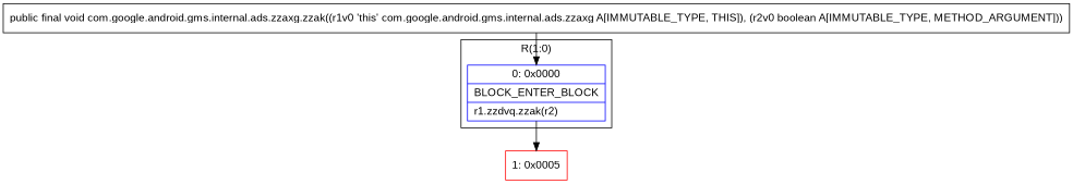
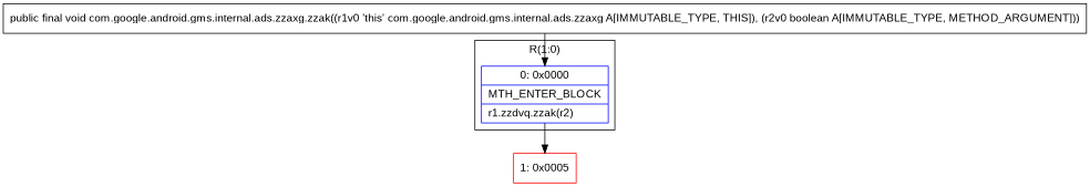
  digraph {
    fontname="Liberation Sans"
    node [shape=record fontname="Liberation Sans"]
    edge [fontname="Liberation Sans"]
-   n1 [color=blue label="{0\:\ 0x0000|BLOCK_ENTER_BLOCK\l|r1.zzdvq.zzak(r2)\l}"]
+   n1 [color=blue label="{0\:\ 0x0000|MTH_ENTER_BLOCK\l|r1.zzdvq.zzak(r2)\l}"]
    n2 [color=red label="{1\:\ 0x0005}"]
    n3 [label="{public final void com.google.android.gms.internal.ads.zzaxg.zzak((r1v0 'this' com.google.android.gms.internal.ads.zzaxg A[IMMUTABLE_TYPE, THIS]), (r2v0 boolean A[IMMUTABLE_TYPE, METHOD_ARGUMENT])) }"]
    subgraph cluster_1 {
      label="R(1:0)"
      n1
    }
    n1 -> n2
    n3 -> n1
  }
